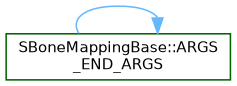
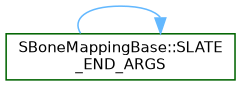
  digraph {
    rankdir=LR
-   n1 [color=darkgreen fillcolor=white fontcolor=black fontname=Helvetica fontsize=10 height=0.2 label="SBoneMappingBase::ARGS\l_END_ARGS" shape=box style=filled width=0.4]
+   n1 [color=darkgreen fillcolor=white fontcolor=black fontname=Helvetica fontsize=10 height=0.2 label="SBoneMappingBase::SLATE\l_END_ARGS" shape=box style=filled width=0.4]
    n1 -> n1 [color=steelblue1 fontname=Helvetica fontsize=10 labelfontname=Helvetica labelfontsize=10 style=solid]
  }
